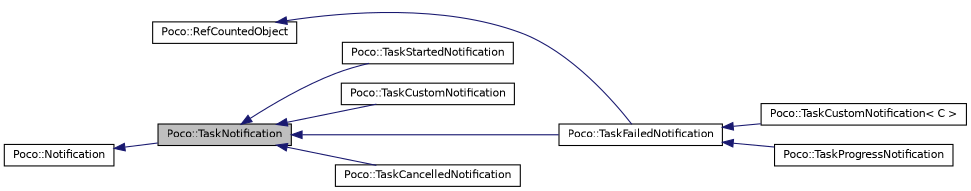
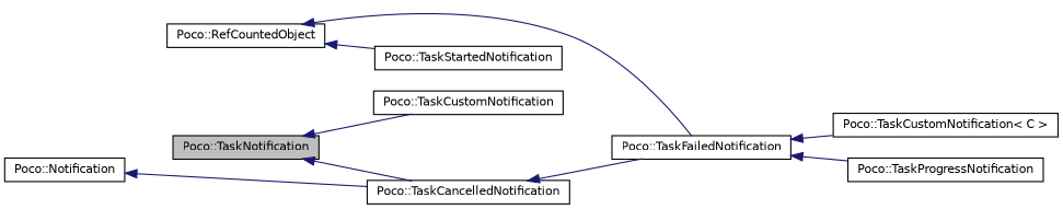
  digraph {
    rankdir=LR
    node [color=black fillcolor=white fontname=Helvetica fontsize=10 shape=record style=filled]
    edge [color=midnightblue dir=back fontname=Helvetica fontsize=10 labelfontname=Helvetica labelfontsize=10 style=solid]
    n1 [fillcolor=grey75 fontcolor=black height=0.2 label="Poco::TaskNotification" width=0.4]
    n2 [height=0.2 label="Poco::TaskCancelledNotification" width=0.4]
    n3 [height=0.2 label="Poco::TaskFailedNotification" width=0.4]
    n4 [height=0.2 label="Poco::TaskCustomNotification" width=0.4]
    n5 [height=0.2 label="Poco::TaskStartedNotification" width=0.4]
    n6 [height=0.2 label="Poco::TaskCustomNotification\< C \>" width=0.4]
    n7 [height=0.2 label="Poco::TaskProgressNotification" width=0.4]
    n8 [height=0.2 label="Poco::Notification" width=0.4]
    n9 [height=0.2 label="Poco::RefCountedObject" width=0.4]
    n1 -> n2
-   n1 -> n3
+   n2 -> n3
    n1 -> n4
-   n1 -> n5
+   n9 -> n5
    n3 -> n6
    n3 -> n7
-   n8 -> n1
+   n8 -> n2
    n9 -> n3
  }
